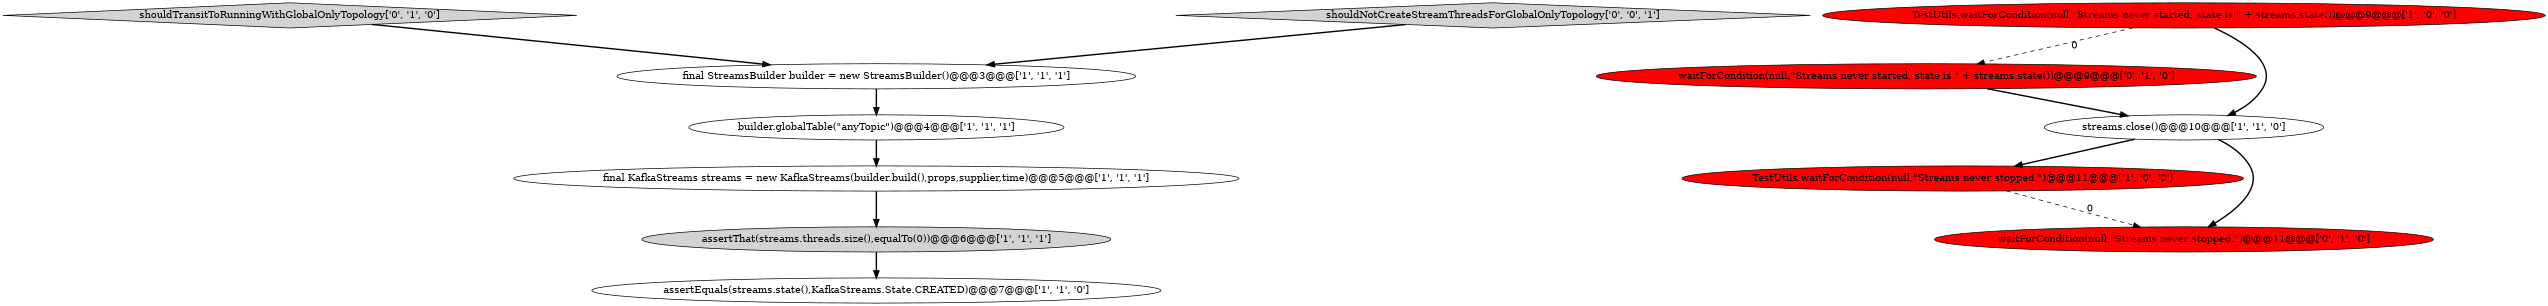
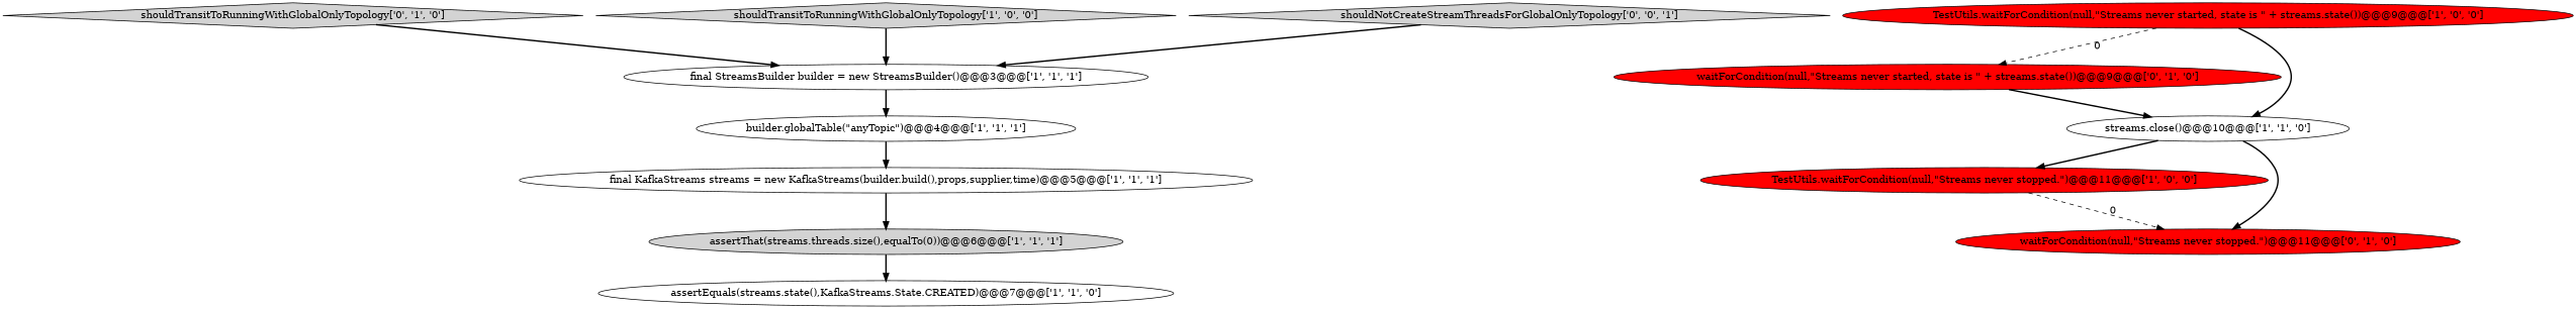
  digraph {
    node [fillcolor=white shape=ellipse style=filled]
    edge [style=bold]
    n1 [label="assertEquals(streams.state(),KafkaStreams.State.CREATED)@@@7@@@['1', '1', '0']"]
    n2 [fillcolor=lightgray label="shouldTransitToRunningWithGlobalOnlyTopology['0', '1', '0']" shape=diamond]
    n3 [label="final StreamsBuilder builder = new StreamsBuilder()@@@3@@@['1', '1', '1']"]
    n4 [label="builder.globalTable(\"anyTopic\")@@@4@@@['1', '1', '1']"]
    n5 [fillcolor=red label="TestUtils.waitForCondition(null,\"Streams never started, state is \" + streams.state())@@@9@@@['1', '0', '0']"]
    n6 [fillcolor=red label="waitForCondition(null,\"Streams never started, state is \" + streams.state())@@@9@@@['0', '1', '0']"]
    n7 [label="streams.close()@@@10@@@['1', '1', '0']"]
    n8 [fillcolor=red label="TestUtils.waitForCondition(null,\"Streams never stopped.\")@@@11@@@['1', '0', '0']"]
    n9 [fillcolor=red label="waitForCondition(null,\"Streams never stopped.\")@@@11@@@['0', '1', '0']"]
+   n10 [fillcolor=lightgray label="shouldTransitToRunningWithGlobalOnlyTopology['1', '0', '0']" shape=diamond]
    n11 [fillcolor=lightgray label="shouldNotCreateStreamThreadsForGlobalOnlyTopology['0', '0', '1']" shape=diamond]
    n12 [label="final KafkaStreams streams = new KafkaStreams(builder.build(),props,supplier,time)@@@5@@@['1', '1', '1']"]
    n13 [fillcolor=lightgray label="assertThat(streams.threads.size(),equalTo(0))@@@6@@@['1', '1', '1']"]
    n2 -> n3
    n3 -> n4
    n4 -> n12
    n5 -> n6 [label=0 style=dashed]
    n5 -> n7
    n6 -> n7
    n7 -> n8
    n7 -> n9
    n8 -> n9 [label=0 style=dashed]
+   n10 -> n3
    n11 -> n3
    n12 -> n13
    n13 -> n1
  }
